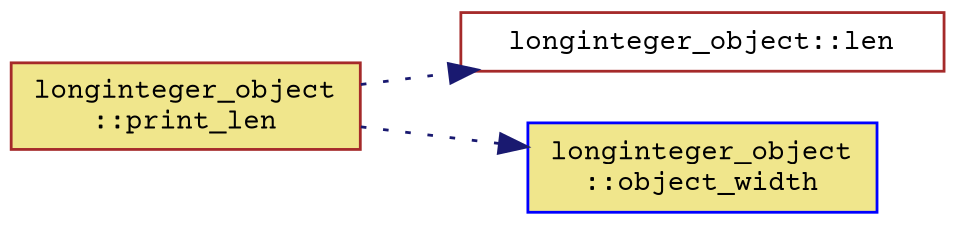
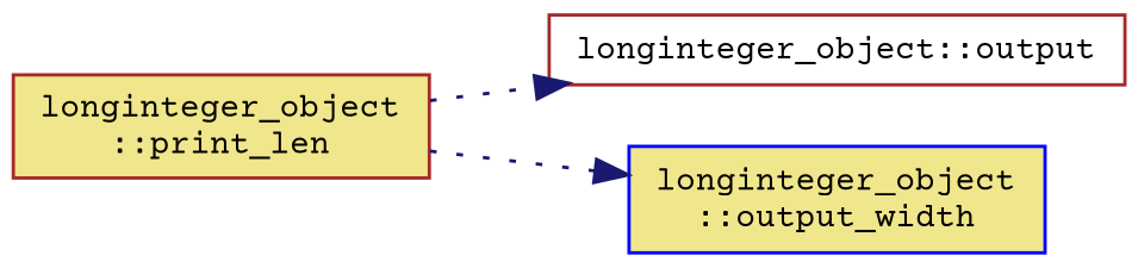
  digraph {
    fontname="Courier Prime"
    rankdir=LR
    node [color=brown fillcolor=khaki fontname="Courier Prime" fontsize=10 shape=record style=filled]
    edge [color=midnightblue fontname="Courier Prime" fontsize=10 labelfontname=Helvetica labelfontsize=10 style=dotted]
    n1 [fontcolor=black height=0.2 label="longinteger_object\l::print_len" width=0.4]
-   n2 [fillcolor=white height=0.2 label="longinteger_object::len" width=0.4]
-   n3 [color=blue height=0.2 label="longinteger_object\l::object_width" width=0.4]
+   n2 [fillcolor=white height=0.2 label="longinteger_object::output" width=0.4]
+   n3 [color=blue height=0.2 label="longinteger_object\l::output_width" width=0.4]
    n1 -> n2
    n1 -> n3
  }
